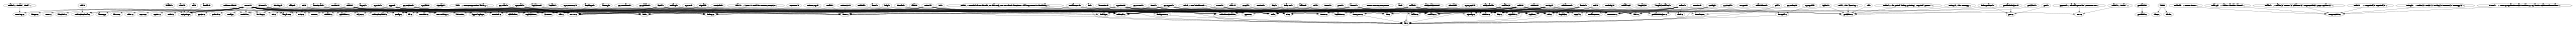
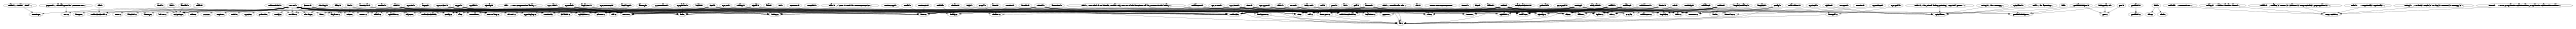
  digraph {
    n1 [label="config.c"]
    n2 [label="server.h"]
    n3 [label="lolwut.c"]
    n4 [label="t_list.c"]
    n5 [label="rio.c"]
    n6 [label="crc16.c"]
    n7 [label="module.c"]
    n8 [label="expire.c"]
    n9 [label="t_stream.c"]
    n10 [label="defrag.c"]
    n11 [label="replication.c"]
    n12 [label="multi.c"]
    n13 [label="syncio.c"]
    n14 [label="sentinel.c"]
    n15 [label="pubsub.c"]
    n16 [label="hyperloglog.c"]
    n17 [label="redis-check-rdb.c"]
    n18 [label="notify.c"]
    n19 [label="rdb.c"]
    n20 [label="debug.c"]
    n21 [label="bitops.c"]
    n22 [label="t_string.c"]
    n23 [label="cluster.c"]
    n24 [label="childinfo.c"]
    n25 [label="lolwut5.c"]
    n26 [label="lazyfree.c"]
    n27 [label="bio.c"]
    n28 [label="sparkline.c"]
    n29 [label="t_zset.c"]
    n30 [label="object.c"]
    n31 [label="server.c"]
    n32 [label="networking.c"]
    n33 [label="t_set.c"]
    n34 [label="blocked.c"]
    n35 [label="slowlog.c"]
    n36 [label="sort.c"]
    n37 [label="latency.c"]
    n38 [label="db.c"]
    n39 [label="t_hash.c"]
    n40 [label="redis-check-aof.c"]
    n41 [label="aof.c"]
    n42 [label="evict.c"]
    n43 [label="scripting.c"]
    n44 [label="cluster.h"]
    n45 [label="fcntl.h"]
    n46 [label="anet.c"]
    n47 [label="redis-cli.c"]
    n48 [label="zmalloc.c"]
    n49 [label="sys/stat.h"]
    n50 [label="fmacros.h"]
    n51 [label="util.c"]
    n52 [label="redis-benchmark.c"]
    n53 [label="dict.c"]
    n54 [label="geohash_helper.c"]
    n55 [label="string.h"]
    n56 [label="ae_select.c"]
    n57 [label="ziplist.c"]
    n58 [label="sds.c"]
    n59 [label="zipmap.c"]
    n60 [label="release.c"]
    n61 [label="listpack.c"]
    n62 [label="intset.c"]
    n63 [label="siphash.c"]
    n64 [label="ae.c"]
    n65 [label="rax.c"]
    n66 [label="sha1.c"]
    n67 [label="memtest.c"]
    n68 [label="stdio.h"]
    n69 [label="localtime.c"]
    n70 [label="endianconv.c"]
    n71 [label="ae_evport.c"]
    n72 [label="crc64.c"]
    n73 [label="unistd.h"]
    n74 [label="rio.h"]
    n75 [label="util.h"]
    n76 [label="crc64.h"]
    n77 [label="config.h"]
    n78 [label="ae_epoll.c"]
    n79 [label="sys/epoll.h"]
    n80 [label="geohash.c"]
    n81 [label="geohash.h"]
    n82 [label="dlfcn.h"]
    n83 [label="redismodule.h"]
    n84 [label="sys/select.h"]
    n85 [label="endianconv.h"]
    n86 [label="stream.h"]
    n87 [label="time.h"]
    n88 [label="assert.h"]
    n89 [label="stddef.h"]
    n90 [label="sys/time.h"]
    n91 [label="ae_kqueue.c"]
    n92 [label="quicklist.c"]
    n93 [label="sys/socket.h"]
    n94 [label="ctype.h"]
    n95 [label="hiredis.h"]
    n96 [label="async.h"]
    n97 [label="arpa/inet.h"]
    n98 [label="sys/wait.h"]
    n99 [label="stdint.h"]
    n100 [label="rand.c"]
    n101 [label="math.h"]
    n102 [label="rdb.h"]
    n103 [label="stdarg.h"]
    n104 [label="lzf_c.c"]
    n105 [label="lzfP.h"]
    n106 [label="lzf_d.c"]
    n107 [label="lzf.h    /* LZF compression library */"]
    n108 [label="zipmap.h"]
    n109 [label="sys/types.h"]
    n110 [label="pqsort.c"]
    n111 [label="sys/resource.h"]
    n112 [label="sys/param.h"]
    n113 [label="sha1.h   /* SHA1 is used for DEBUG DIGEST */"]
    n114 [label="signal.h"]
    n115 [label="execinfo.h"]
    n116 [label="ucontext.h"]
    n117 [label="bio.h"]
    n118 [label="sys/event.h"]
    n119 [label="stdlib.h"]
    n120 [label="adlist.c"]
    n121 [label="limits.h"]
    n122 [label="zmalloc.h"]
    n123 [label="ziplist.h"]
    n124 [label="redisassert.h"]
    n125 [label="adlist.h"]
    n126 [label="sds.h"]
    n127 [label="math.h /* isnan(), isinf() */"]
    n128 [label="sdsalloc.h"]
    n129 [label="testhelp.h"]
    n130 [label="sys/un.h"]
    n131 [label="netinet/in.h"]
    n132 [label="netinet/tcp.h"]
    n133 [label="netdb.h"]
    n134 [label="errno.h"]
    n135 [label="anet.h"]
    n136 [label="setproctitle.c"]
    n137 [label="stddef.h	/* NULL size_t */"]
    n138 [label="stdarg.h	/* va_list va_start va_end */"]
    n139 [label="stdlib.h	/* malloc(3) setenv(3) clearenv(3) setproctitle(3) getprogname(3) */"]
    n140 [label="stdio.h	/* vsnprintf(3) snprintf(3) */"]
    n141 [label="string.h	/* strlen(3) strchr(3) strdup(3) memset(3) memcpy(3) */"]
    n142 [label="errno.h	/* errno program_invocation_name program_invocation_short_name */"]
    n143 [label="float.h"]
    n144 [label="sha1.h"]
    n145 [label="release.h"]
    n146 [label="version.h"]
    n147 [label="sys/file.h"]
    n148 [label="listpack.h"]
    n149 [label="listpack_malloc.h"]
    n150 [label="sds.h /* Use hiredis sds. */"]
    n151 [label="ae.h"]
    n152 [label="atomicvar.h"]
    n153 [label="slowlog.h"]
    n154 [label="latency.h"]
    n155 [label="sys/uio.h"]
    n156 [label="sys/utsname.h"]
    n157 [label="locale.h"]
    n158 [label="asciilogo.h"]
    n159 [label="intset.h"]
    n160 [label="sds.h /* use sds.h from hiredis, so that only one set of sds functions will be present in the binary */"]
    n161 [label="dict.h"]
    n162 [label="linenoise.h"]
    n163 [label="help.h"]
    n164 [label="pqsort.h /* Partial qsort for SORT+LIMIT */"]
-   n165 [label="math.h /* isnan() */"]
    n166 [label="pthread.h"]
    n167 [label="sys/sysctl.h"]
    n168 [label="mach/task.h"]
    n169 [label="mach/mach_init.h"]
    n170 [label="port.h"]
    n171 [label="poll.h"]
    n172 [label="geohash_helper.h"]
    n173 [label="geo.c"]
    n174 [label="debugmacro.h"]
    n175 [label="string.h /* for memcpy */"]
    n176 [label="quicklist.h"]
    n177 [label="util.h /* for ll2string */"]
    n178 [label="lzf.h"]
    n179 [label="stdio.h /* for printf (debug printing), snprintf (genstr) */"]
    n180 [label="geo.h"]
    n181 [label="rax.h"]
    n182 [label=RAX_MALLOC_INCLUDE]
    n183 [label="rand.h"]
    n184 [label="lua.h"]
    n185 [label="lauxlib.h"]
    n186 [label="lualib.h"]
    n187 [label="solarisfixes.h"]
    n188 [label="termios.h"]
    n189 [label="sys/ioctl.h"]
    n190 [label="stropts.h"]
    n2 -> n1
    n2 -> n3
    n2 -> n4
    n2 -> n5
    n2 -> n6
    n2 -> n7
    n2 -> n8
    n2 -> n9
    n2 -> n10
    n2 -> n11
    n2 -> n12
    n2 -> n13
    n2 -> n14
    n2 -> n15
    n2 -> n16
    n2 -> n17
    n2 -> n18
    n2 -> n19
    n2 -> n20
    n2 -> n21
    n2 -> n22
    n2 -> n23
    n2 -> n24
    n2 -> n25
    n2 -> n26
    n2 -> n27
    n2 -> n28
    n2 -> n29
    n2 -> n30
    n2 -> n31
    n2 -> n32
    n2 -> n33
    n2 -> n34
    n2 -> n35
    n2 -> n36
    n2 -> n37
    n2 -> n38
    n2 -> n39
    n2 -> n40
    n2 -> n41
    n2 -> n42
    n2 -> n43
    n44 -> n1
    n44 -> n7
    n44 -> n11
    n44 -> n23
    n44 -> n26
    n44 -> n31
    n44 -> n38
    n44 -> n43
    n45 -> n1
    n45 -> n11
    n45 -> n14
    n45 -> n20
    n45 -> n23
    n45 -> n31
    n45 -> n41
    n45 -> n46
    n45 -> n47
    n45 -> n48
    n49 -> n1
    n49 -> n11
    n49 -> n19
    n49 -> n23
    n49 -> n31
    n49 -> n40
    n49 -> n41
    n49 -> n46
    n49 -> n47
    n49 -> n48
    n50 -> n5
    n50 -> n46
    n50 -> n47
    n50 -> n51
    n50 -> n52
    n50 -> n53
    n50 -> n54
    n55 -> n5
    n55 -> n46
    n55 -> n47
    n55 -> n48
    n55 -> n51
    n55 -> n52
    n55 -> n53
    n55 -> n56
    n55 -> n57
    n55 -> n58
    n55 -> n59
    n55 -> n60
    n55 -> n61
    n55 -> n62
    n55 -> n63
    n55 -> n64
    n55 -> n65
    n55 -> n66
    n55 -> n67
    n56 -> n64
    n68 -> n5
    n68 -> n25
    n68 -> n46
    n68 -> n47
    n68 -> n48
    n68 -> n48
    n68 -> n51
    n68 -> n52
    n68 -> n53
    n68 -> n57
    n68 -> n58
    n68 -> n58
    n68 -> n59
    n68 -> n61
    n68 -> n62
    n68 -> n63
    n68 -> n64
    n68 -> n65
    n68 -> n66
    n68 -> n67
    n68 -> n69
    n68 -> n70
    n68 -> n71
    n68 -> n72
    n71 -> n64
    n73 -> n5
    n73 -> n11
    n73 -> n20
    n73 -> n23
    n73 -> n24
    n73 -> n46
    n73 -> n47
    n73 -> n48
    n73 -> n48
    n73 -> n51
    n73 -> n52
    n73 -> n64
    n74 -> n5
    n74 -> n41
    n75 -> n5
    n75 -> n51
    n75 -> n57
    n76 -> n5
    n76 -> n20
    n76 -> n60
    n77 -> n5
    n77 -> n48
    n77 -> n64
    n77 -> n66
    n77 -> n67
    n78 -> n64
    n79 -> n78
    n81 -> n80
    n82 -> n7
    n82 -> n20
    n83 -> n7
    n84 -> n56
    n85 -> n9
    n85 -> n19
    n85 -> n23
    n85 -> n57
    n85 -> n59
    n85 -> n62
    n86 -> n9
    n86 -> n19
    n87 -> n10
    n87 -> n31
    n87 -> n47
    n87 -> n51
    n87 -> n52
    n87 -> n62
    n87 -> n69
    n88 -> n10
    n88 -> n31
    n88 -> n47
    n88 -> n51
    n88 -> n52
    n88 -> n53
    n88 -> n58
    n88 -> n63
    n88 -> n65
    n88 -> n67
    n88 -> n71
    n89 -> n10
    n90 -> n11
    n90 -> n19
    n90 -> n20
    n90 -> n31
    n90 -> n41
    n90 -> n47
    n90 -> n51
    n90 -> n52
    n90 -> n53
    n90 -> n57
    n90 -> n62
    n90 -> n64
    n90 -> n71
    n90 -> n91
    n90 -> n92
    n91 -> n64
    n93 -> n11
    n93 -> n14
    n93 -> n23
    n93 -> n31
    n93 -> n32
    n93 -> n46
    n94 -> n11
    n94 -> n14
    n94 -> n30
    n94 -> n31
    n94 -> n32
    n94 -> n38
    n94 -> n43
    n94 -> n47
    n94 -> n51
    n94 -> n58
    n94 -> n63
    n95 -> n14
    n95 -> n47
    n95 -> n52
    n96 -> n14
    n97 -> n14
    n97 -> n19
    n97 -> n20
    n97 -> n23
    n97 -> n31
    n97 -> n46
    n98 -> n14
    n98 -> n19
    n98 -> n31
    n98 -> n41
    n99 -> n16
    n99 -> n48
    n99 -> n51
    n99 -> n53
    n99 -> n57
    n99 -> n61
    n99 -> n63
    n99 -> n66
    n99 -> n67
    n99 -> n70
    n99 -> n72
    n99 -> n92
    n99 -> n100
    n101 -> n16
    n101 -> n19
    n101 -> n23
    n101 -> n25
    n101 -> n28
    n101 -> n29
    n101 -> n30
    n101 -> n31
    n101 -> n32
    n101 -> n39
    n101 -> n43
    n101 -> n47
    n101 -> n51
    n101 -> n54
    n101 -> n65
    n102 -> n17
    n103 -> n17
    n103 -> n31
    n103 -> n46
    n103 -> n53
    n105 -> n104
    n105 -> n106
    n107 -> n19
    n108 -> n19
    n109 -> n19
    n109 -> n23
    n109 -> n41
    n109 -> n46
    n109 -> n48
    n109 -> n48
    n109 -> n61
    n109 -> n64
    n109 -> n71
    n109 -> n91
    n109 -> n110
    n111 -> n19
    n111 -> n31
    n111 -> n31
    n111 -> n41
    n112 -> n19
    n112 -> n41
    n113 -> n20
    n114 -> n20
    n114 -> n31
    n114 -> n38
    n114 -> n41
    n114 -> n47
    n114 -> n52
    n115 -> n20
    n116 -> n20
    n117 -> n20
    n117 -> n26
    n117 -> n27
    n117 -> n31
    n117 -> n41
    n117 -> n42
    n118 -> n91
    n119 -> n47
    n119 -> n48
    n119 -> n48
    n119 -> n51
    n119 -> n52
    n119 -> n53
    n119 -> n57
    n119 -> n58
    n119 -> n61
    n119 -> n62
    n119 -> n64
    n119 -> n65
    n119 -> n67
    n119 -> n110
    n119 -> n120
    n121 -> n31
    n121 -> n47
    n121 -> n51
    n121 -> n53
    n121 -> n57
    n121 -> n58
    n121 -> n58
    n121 -> n61
    n121 -> n67
    n122 -> n47
    n122 -> n48
    n122 -> n52
    n122 -> n53
    n122 -> n57
    n122 -> n59
    n122 -> n62
    n122 -> n64
    n122 -> n92
    n122 -> n120
    n123 -> n57
    n123 -> n92
    n124 -> n53
    n124 -> n57
    n125 -> n47
    n125 -> n52
    n125 -> n57
    n125 -> n120
    n126 -> n53
    n126 -> n57
    n126 -> n58
    n127 -> n22
    n128 -> n58
    n129 -> n58
    n130 -> n31
    n130 -> n46
    n131 -> n46
    n132 -> n46
    n133 -> n46
    n134 -> n31
    n134 -> n46
    n134 -> n47
    n134 -> n51
    n134 -> n52
    n134 -> n64
    n134 -> n65
    n134 -> n67
    n134 -> n71
    n134 -> n110
    n135 -> n46
    n135 -> n47
    n137 -> n136
    n138 -> n136
    n139 -> n136
    n140 -> n136
    n141 -> n136
    n142 -> n136
    n143 -> n31
    n143 -> n51
    n144 -> n43
    n144 -> n51
    n144 -> n66
    n145 -> n60
    n146 -> n47
    n146 -> n60
    n147 -> n23
    n148 -> n61
    n149 -> n61
    n150 -> n52
    n151 -> n47
    n151 -> n52
    n151 -> n64
    n152 -> n26
    n152 -> n31
    n152 -> n32
    n152 -> n38
    n152 -> n42
    n152 -> n48
    n153 -> n31
    n153 -> n35
    n154 -> n31
    n155 -> n31
    n155 -> n32
    n156 -> n31
    n157 -> n31
    n158 -> n31
    n159 -> n62
    n160 -> n47
    n161 -> n47
    n161 -> n53
    n162 -> n47
    n163 -> n46
    n163 -> n47
    n164 -> n36
-   n165 -> n36
    n166 -> n48
    n167 -> n48
    n168 -> n48
    n169 -> n48
    n170 -> n71
    n171 -> n64
    n171 -> n71
    n172 -> n54
    n172 -> n173
    n174 -> n54
    n174 -> n173
    n175 -> n92
    n176 -> n92
    n177 -> n92
    n178 -> n92
    n179 -> n92
    n180 -> n173
    n181 -> n65
    n182 -> n65
    n183 -> n43
    n184 -> n43
    n185 -> n43
    n186 -> n43
    n187 -> n66
    n188 -> n67
    n189 -> n67
    n190 -> n67
  }
